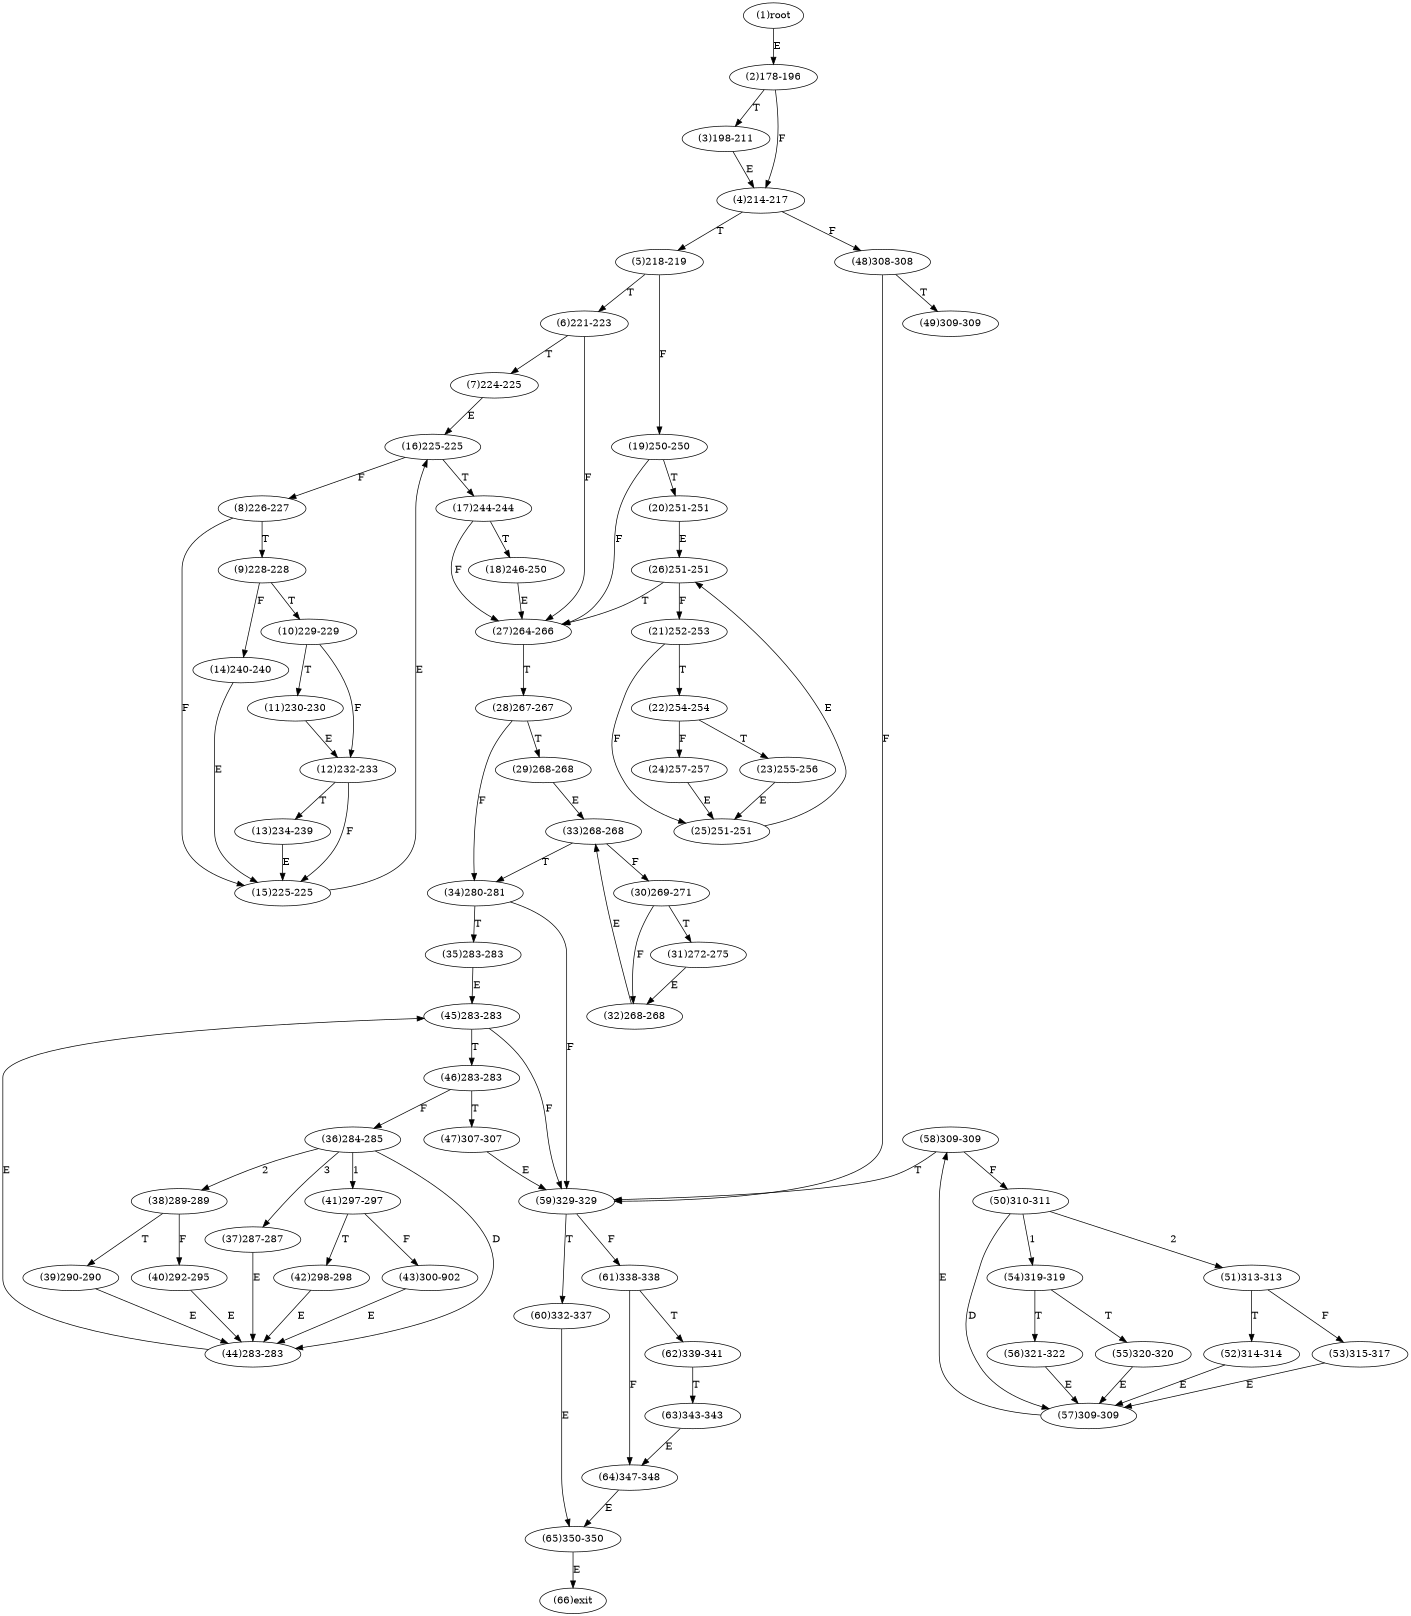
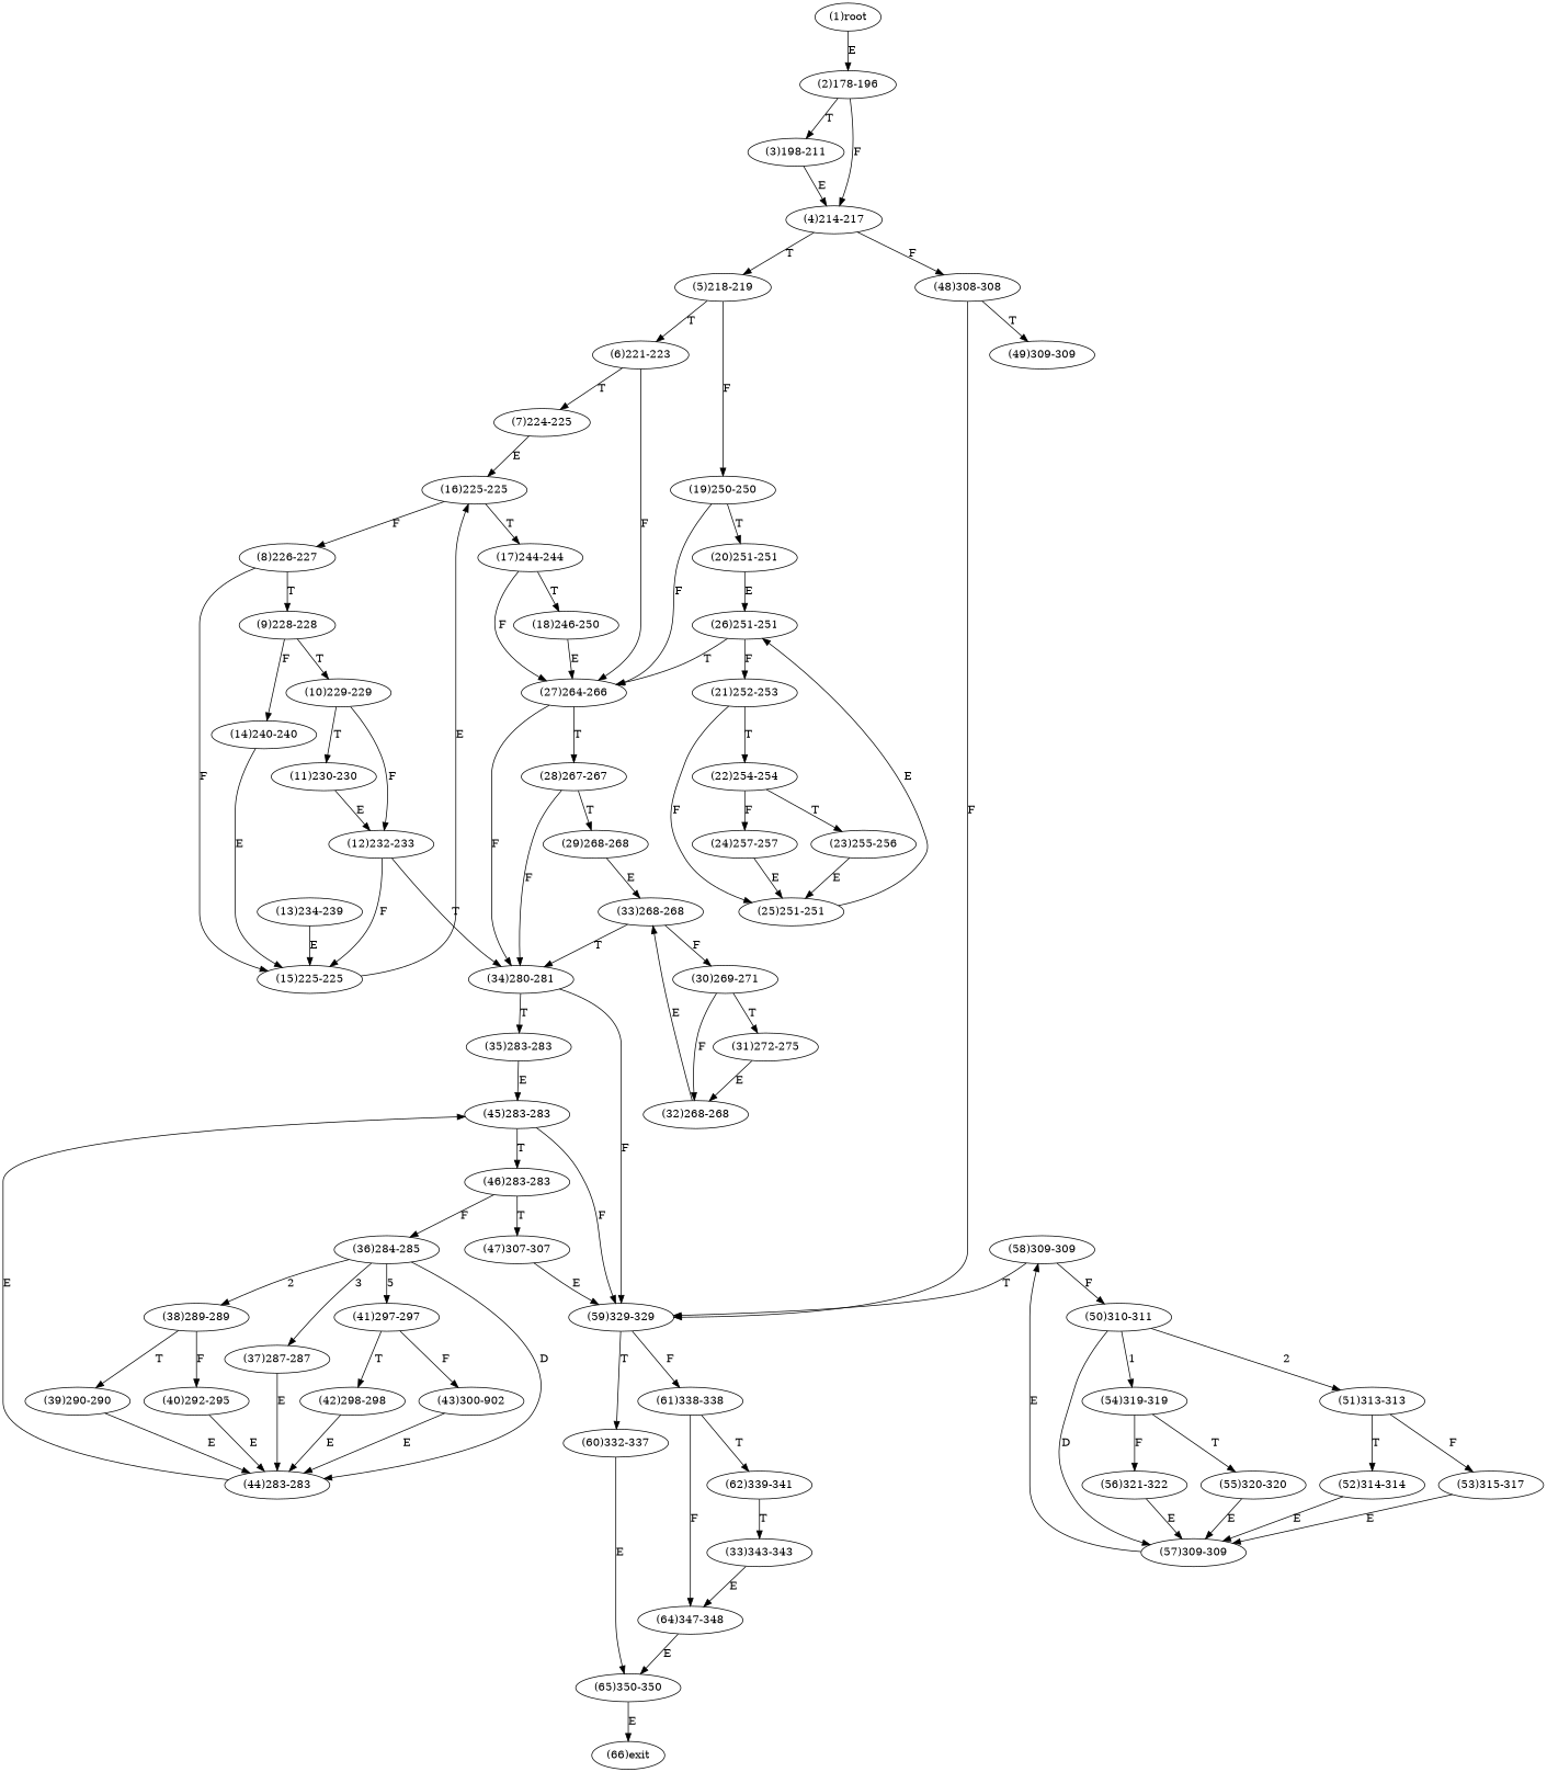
  digraph {
    n1 [label="(1)root"]
    n2 [label="(2)178-196"]
    n3 [label="(3)198-211"]
    n4 [label="(4)214-217"]
    n5 [label="(5)218-219"]
    n6 [label="(48)308-308"]
    n7 [label="(6)221-223"]
    n8 [label="(19)250-250"]
    n9 [label="(59)329-329"]
    n10 [label="(49)309-309"]
    n11 [label="(7)224-225"]
    n12 [label="(27)264-266"]
    n13 [label="(20)251-251"]
    n14 [label="(16)225-225"]
    n15 [label="(28)267-267"]
    n16 [label="(34)280-281"]
    n17 [label="(8)226-227"]
    n18 [label="(17)244-244"]
    n19 [label="(9)228-228"]
    n20 [label="(15)225-225"]
    n21 [label="(10)229-229"]
    n22 [label="(14)240-240"]
    n23 [label="(11)230-230"]
    n24 [label="(12)232-233"]
    n25 [label="(13)234-239"]
    n26 [label="(18)246-250"]
    n27 [label="(26)251-251"]
    n28 [label="(21)252-253"]
    n29 [label="(22)254-254"]
    n30 [label="(25)251-251"]
    n31 [label="(23)255-256"]
    n32 [label="(24)257-257"]
    n33 [label="(29)268-268"]
    n34 [label="(35)283-283"]
    n35 [label="(33)268-268"]
    n36 [label="(30)269-271"]
    n37 [label="(31)272-275"]
    n38 [label="(32)268-268"]
    n39 [label="(45)283-283"]
    n40 [label="(61)338-338"]
    n41 [label="(60)332-337"]
    n42 [label="(46)283-283"]
    n43 [label="(38)289-289"]
    n44 [label="(39)290-290"]
    n45 [label="(40)292-295"]
    n46 [label="(44)283-283"]
    n47 [label="(36)284-285"]
    n48 [label="(37)287-287"]
    n49 [label="(41)297-297"]
    n50 [label="(42)298-298"]
    n51 [label="(43)300-902"]
    n52 [label="(47)307-307"]
    n53 [label="(51)313-313"]
    n54 [label="(53)315-317"]
    n55 [label="(52)314-314"]
    n56 [label="(57)309-309"]
    n57 [label="(50)310-311"]
    n58 [label="(54)319-319"]
    n59 [label="(55)320-320"]
    n60 [label="(56)321-322"]
    n61 [label="(58)309-309"]
    n62 [label="(64)347-348"]
    n63 [label="(62)339-341"]
    n64 [label="(65)350-350"]
-   n65 [label="(63)343-343"]
+   n65 [label="(33)343-343"]
    n66 [label="(66)exit"]
    n1 -> n2 [label=E]
    n2 -> n3 [label=T]
    n2 -> n4 [label=F]
    n3 -> n4 [label=E]
    n4 -> n5 [label=T]
    n4 -> n6 [label=F]
    n5 -> n7 [label=T]
    n5 -> n8 [label=F]
    n6 -> n9 [label=F]
    n6 -> n10 [label=T]
    n7 -> n11 [label=T]
    n7 -> n12 [label=F]
    n8 -> n12 [label=F]
    n8 -> n13 [label=T]
    n9 -> n40 [label=F]
    n9 -> n41 [label=T]
    n11 -> n14 [label=E]
    n12 -> n15 [label=T]
+   n12 -> n16 [label=F]
    n13 -> n27 [label=E]
    n14 -> n17 [label=F]
    n14 -> n18 [label=T]
    n15 -> n16 [label=F]
    n15 -> n33 [label=T]
    n16 -> n9 [label=F]
    n16 -> n34 [label=T]
    n17 -> n19 [label=T]
    n17 -> n20 [label=F]
    n18 -> n12 [label=F]
    n18 -> n26 [label=T]
    n19 -> n21 [label=T]
    n19 -> n22 [label=F]
    n20 -> n14 [label=E]
    n21 -> n23 [label=T]
    n21 -> n24 [label=F]
    n22 -> n20 [label=E]
    n23 -> n24 [label=E]
    n24 -> n20 [label=F]
-   n24 -> n25 [label=T]
+   n24 -> n16 [label=T]
    n25 -> n20 [label=E]
    n26 -> n12 [label=E]
    n27 -> n12 [label=T]
    n27 -> n28 [label=F]
    n28 -> n29 [label=T]
    n28 -> n30 [label=F]
    n29 -> n31 [label=T]
    n29 -> n32 [label=F]
    n30 -> n27 [label=E]
    n31 -> n30 [label=E]
    n32 -> n30 [label=E]
    n33 -> n35 [label=E]
    n34 -> n39 [label=E]
    n35 -> n16 [label=T]
    n35 -> n36 [label=F]
    n36 -> n37 [label=T]
    n36 -> n38 [label=F]
    n37 -> n38 [label=E]
    n38 -> n35 [label=E]
    n39 -> n9 [label=F]
    n39 -> n42 [label=T]
    n40 -> n62 [label=F]
    n40 -> n63 [label=T]
    n41 -> n64 [label=E]
    n42 -> n47 [label=F]
    n42 -> n52 [label=T]
    n43 -> n44 [label=T]
    n43 -> n45 [label=F]
    n44 -> n46 [label=E]
    n45 -> n46 [label=E]
    n46 -> n39 [label=E]
    n47 -> n43 [label=2]
    n47 -> n46 [label=D]
    n47 -> n48 [label=3]
-   n47 -> n49 [label=1]
+   n47 -> n49 [label=5]
    n48 -> n46 [label=E]
    n49 -> n50 [label=T]
    n49 -> n51 [label=F]
    n50 -> n46 [label=E]
    n51 -> n46 [label=E]
    n52 -> n9 [label=E]
    n53 -> n54 [label=F]
    n53 -> n55 [label=T]
    n54 -> n56 [label=E]
    n55 -> n56 [label=E]
    n56 -> n61 [label=E]
    n57 -> n53 [label=2]
    n57 -> n56 [label=D]
    n57 -> n58 [label=1]
    n58 -> n59 [label=T]
-   n58 -> n60 [label=T]
+   n58 -> n60 [label=F]
    n59 -> n56 [label=E]
    n60 -> n56 [label=E]
    n61 -> n9 [label=T]
    n61 -> n57 [label=F]
    n62 -> n64 [label=E]
    n63 -> n65 [label=T]
    n64 -> n66 [label=E]
    n65 -> n62 [label=E]
  }
